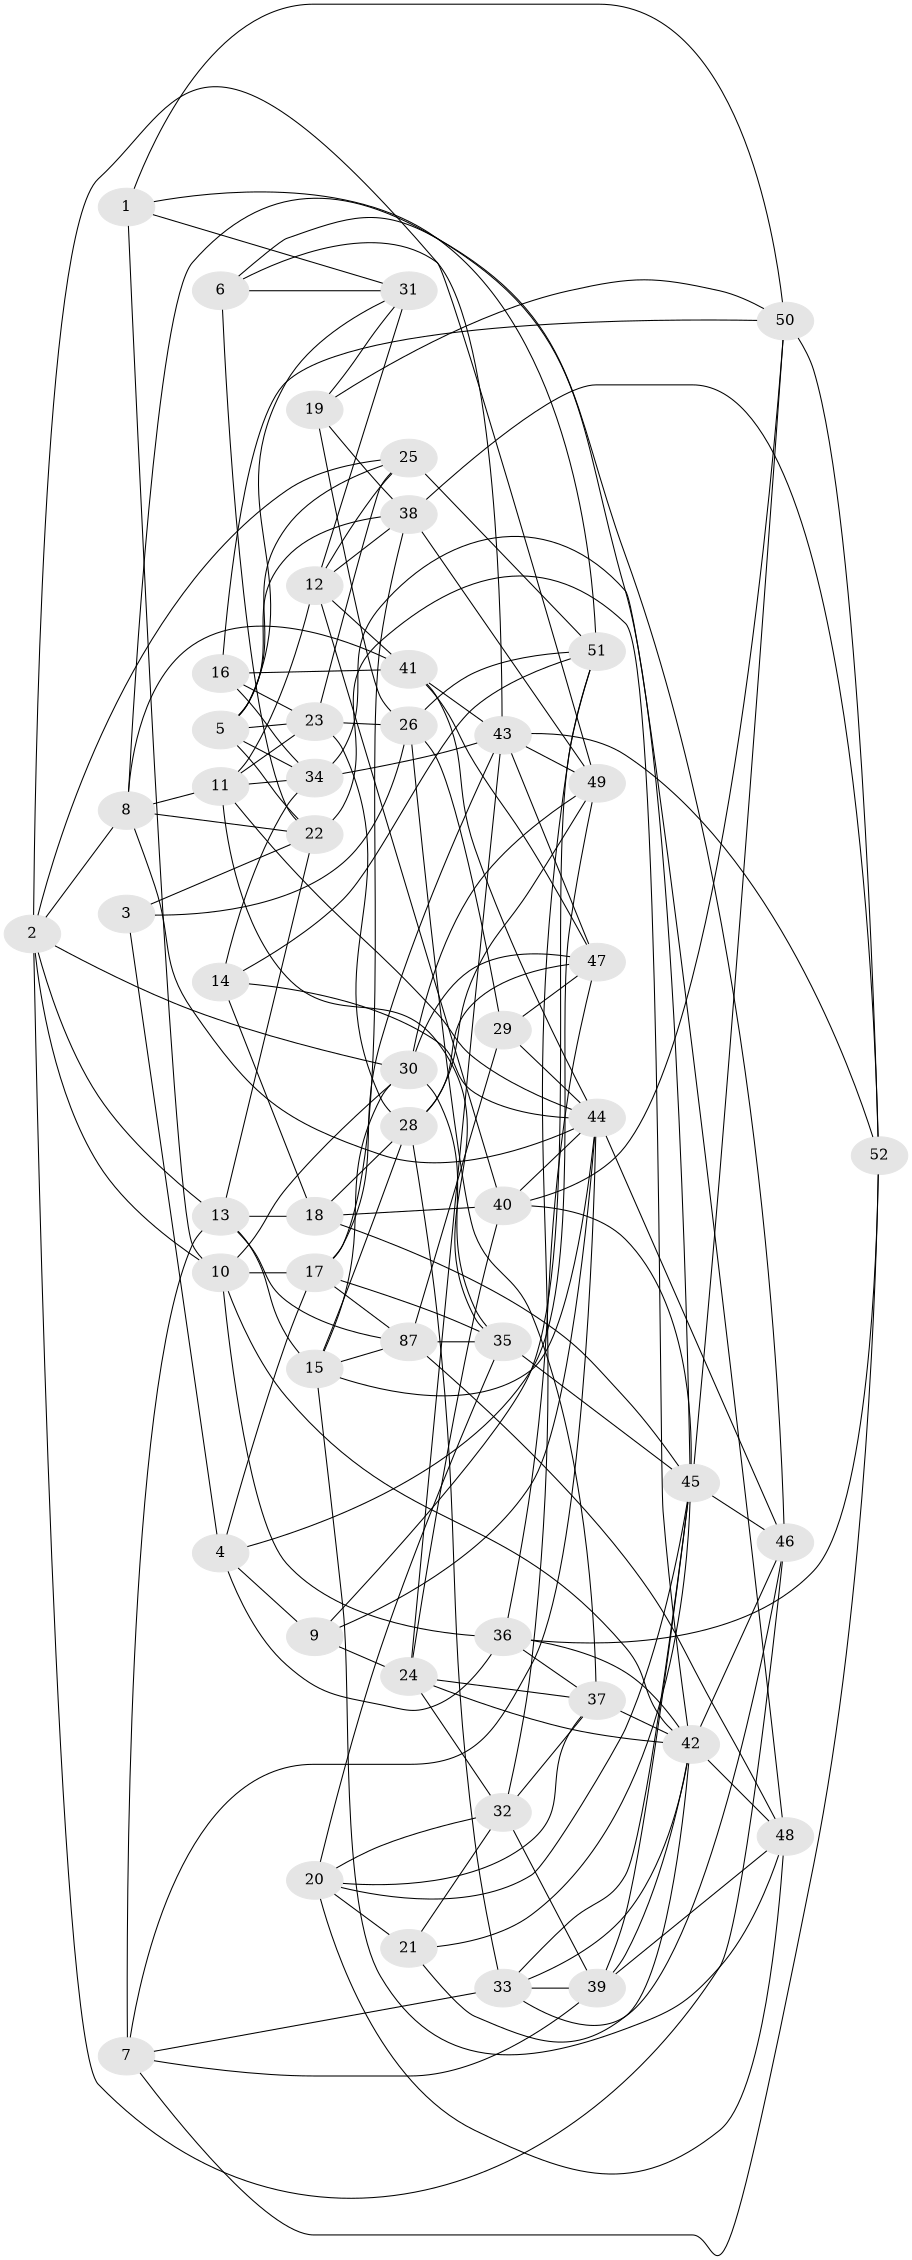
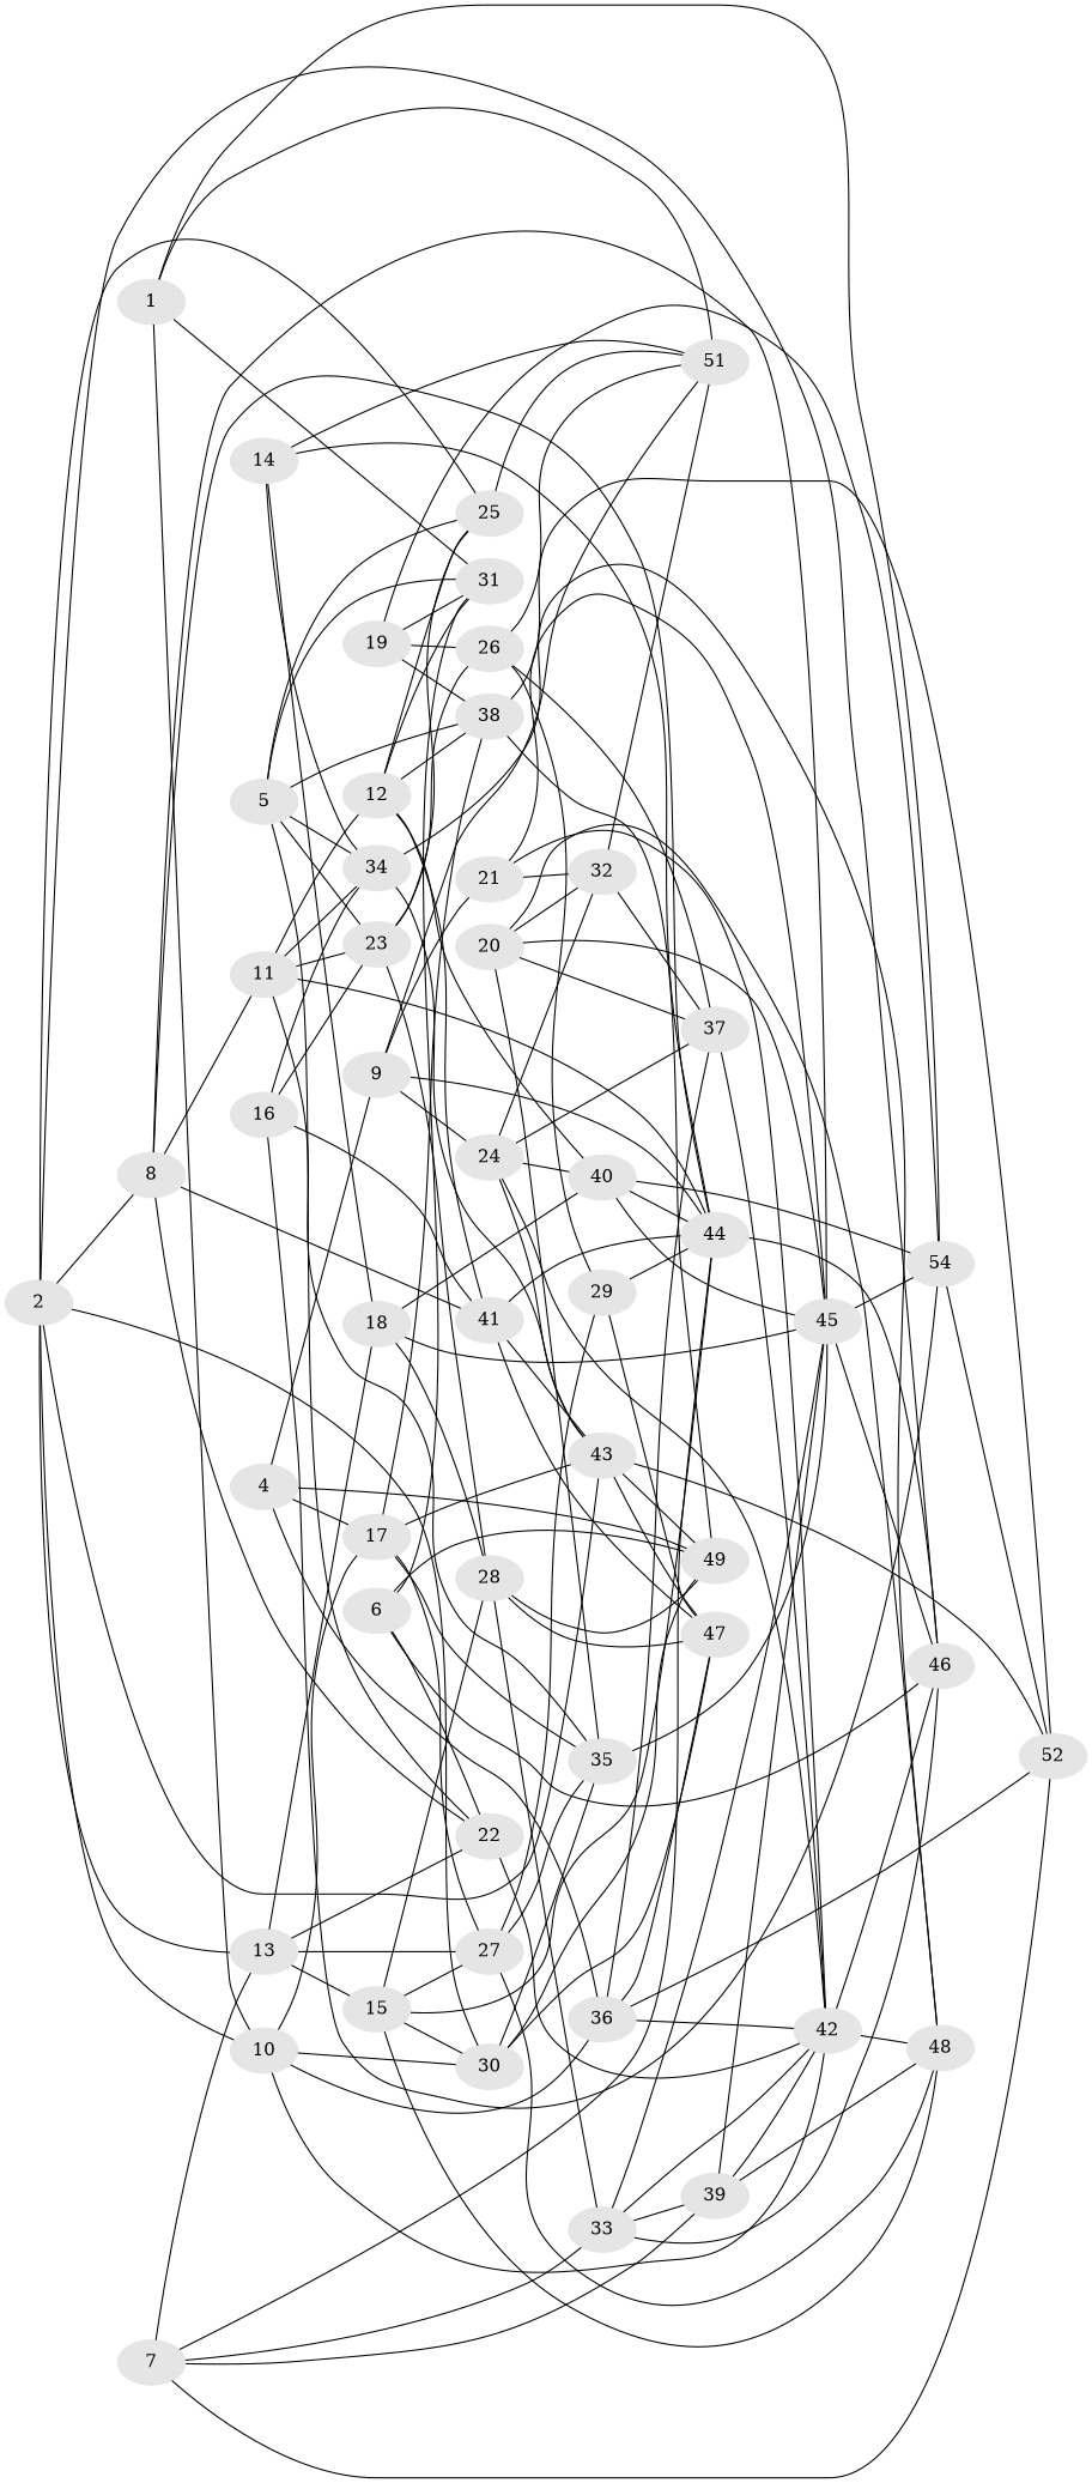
  graph {
    rankdir=LR
    node [color=gray90 style=filled]
    edge [weight=1.0]
    1
    10
    31
-   50
+   50 [label=54]
    51
    30
    17
    36
    42
    52
    2
    8
    13
    25
    43
    46
    22
    44
    11
    41
    45
    15
    18
-   27 [label=87]
+   27
    49
    35
    47
-   3
    4
    26
    9
    37
    29
    24
    38
    5
    23
    34
    28
    48
    6
    7
    33
    39
    12
    40
    32
    14
    16
    19
    20
    21
    1 -- 10
    1 -- 31
    1 -- 50
    1 -- 51
    10 -- 30
    10 -- 17
    10 -- 36
    10 -- 42
    50 -- 52
    30 -- 49
    30 -- 35
    30 -- 47
    17 -- 43
    17 -- 27
    17 -- 35
    17 -- 38
    36 -- 42
    36 -- 52
    36 -- 47
    36 -- 37
    42 -- 46
    42 -- 48
    2 -- 10
    2 -- 30
    2 -- 8
    2 -- 13
    2 -- 25 [weight=2.0]
    2 -- 43
    2 -- 46
    8 -- 22
    8 -- 44
    8 -- 11
    8 -- 41
    8 -- 45
    13 -- 22
    13 -- 15
    13 -- 18
    13 -- 27
    25 -- 51
    43 -- 52
    43 -- 49
    43 -- 47
    22 -- 42
    44 -- 46
    11 -- 44
    11 -- 35
    11 -- 23
    11 -- 34
    11 -- 12
    41 -- 43
    41 -- 44
    41 -- 47
    45 -- 50
    45 -- 46
    15 -- 30
    15 -- 44
    15 -- 27
    15 -- 28
    15 -- 48
    18 -- 45
    18 -- 28
    18 -- 40
    27 -- 35
    27 -- 29
    27 -- 48
    35 -- 45
-   3 -- 22
-   3 -- 4
-   3 -- 26
    4 -- 17
    4 -- 36
    4 -- 49
    4 -- 9 [weight=2.0]
    26 -- 51
    26 -- 37
    26 -- 29
    9 -- 51
    9 -- 44
    9 -- 24
    37 -- 42
    29 -- 44
    29 -- 47
    24 -- 42
    24 -- 43
    24 -- 37
    24 -- 40
    24 -- 32
    38 -- 52
    38 -- 49
    5 -- 31
    5 -- 25
    5 -- 22
    5 -- 38
    5 -- 23
    5 -- 34
    23 -- 25
    23 -- 26
    23 -- 28
    34 -- 43
    34 -- 48
    28 -- 49
    28 -- 47
    28 -- 33
    6 -- 31
    6 -- 46
    6 -- 22
    6 -- 49
    7 -- 52 [weight=2.0]
    7 -- 13
    7 -- 44
    7 -- 33
    7 -- 39
    33 -- 42
    33 -- 46
    33 -- 45
    33 -- 39
    39 -- 42
    39 -- 45
    39 -- 48
    12 -- 31
    12 -- 25
    12 -- 41
    12 -- 38
    12 -- 40
    40 -- 50
    40 -- 44
    40 -- 45
    32 -- 51
    32 -- 37
-   32 -- 39
    14 -- 51
    14 -- 44
    14 -- 18
    14 -- 34
    16 -- 50
    16 -- 41
    16 -- 23
    16 -- 34
    19 -- 31
    19 -- 50
    19 -- 26
    19 -- 38
    20 -- 45
    20 -- 35
    20 -- 37
    20 -- 48
    20 -- 32
-   20 -- 21
+   9 -- 21
    21 -- 42
    21 -- 45
    21 -- 32
  }
